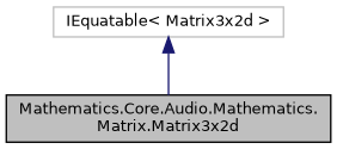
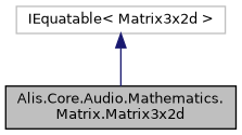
  digraph {
    node [fontname=Helvetica fontsize=10 shape=record style=filled]
-   n1 [color=black fillcolor=grey75 fontcolor=black height=0.2 label="Mathematics.Core.Audio.Mathematics.\lMatrix.Matrix3x2d" width=0.4]
+   n1 [color=black fillcolor=grey75 fontcolor=black height=0.2 label="Alis.Core.Audio.Mathematics.\lMatrix.Matrix3x2d" width=0.4]
    n2 [color=grey75 fillcolor=white height=0.2 label="IEquatable\< Matrix3x2d \>" width=0.4]
    n2 -> n1 [color=midnightblue dir=back fontname=Helvetica fontsize=10 labelfontname=Helvetica labelfontsize=10 style=solid]
  }
